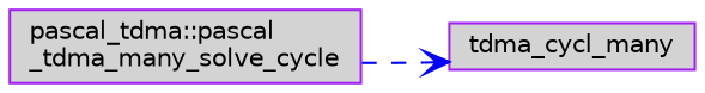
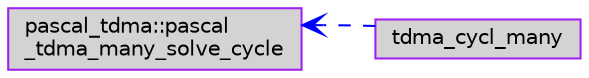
  digraph {
    rankdir=LR
    node [color=purple fillcolor=lightgrey fontname=Helvetica fontsize=10 shape=box style=filled]
    n1 [fontcolor=black height=0.2 label="pascal_tdma::pascal\l_tdma_many_solve_cycle" width=0.4]
    n2 [height=0.2 label=tdma_cycl_many width=0.4]
-   n1 -> n2 [color=blue fontname=Helvetica fontsize=10 labelfontname=Helvetica labelfontsize=10 style=dashed arrowhead=vee]
+   n2 -> n1 [color=blue fontname=Helvetica fontsize=10 labelfontname=Helvetica labelfontsize=10 style=dashed arrowhead=vee]
  }
